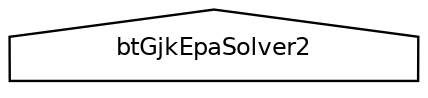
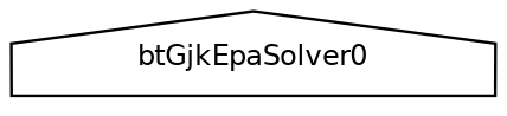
  digraph {
    rankdir=TB
-   n1 [color=black fillcolor=white fontname=Helvetica fontsize=10 height=0.2 label=btGjkEpaSolver2 shape=house style=filled width=0.4]
+   n1 [color=black fillcolor=white fontname=Helvetica fontsize=10 height=0.2 label=btGjkEpaSolver0 shape=house style=filled width=0.4]
  }
